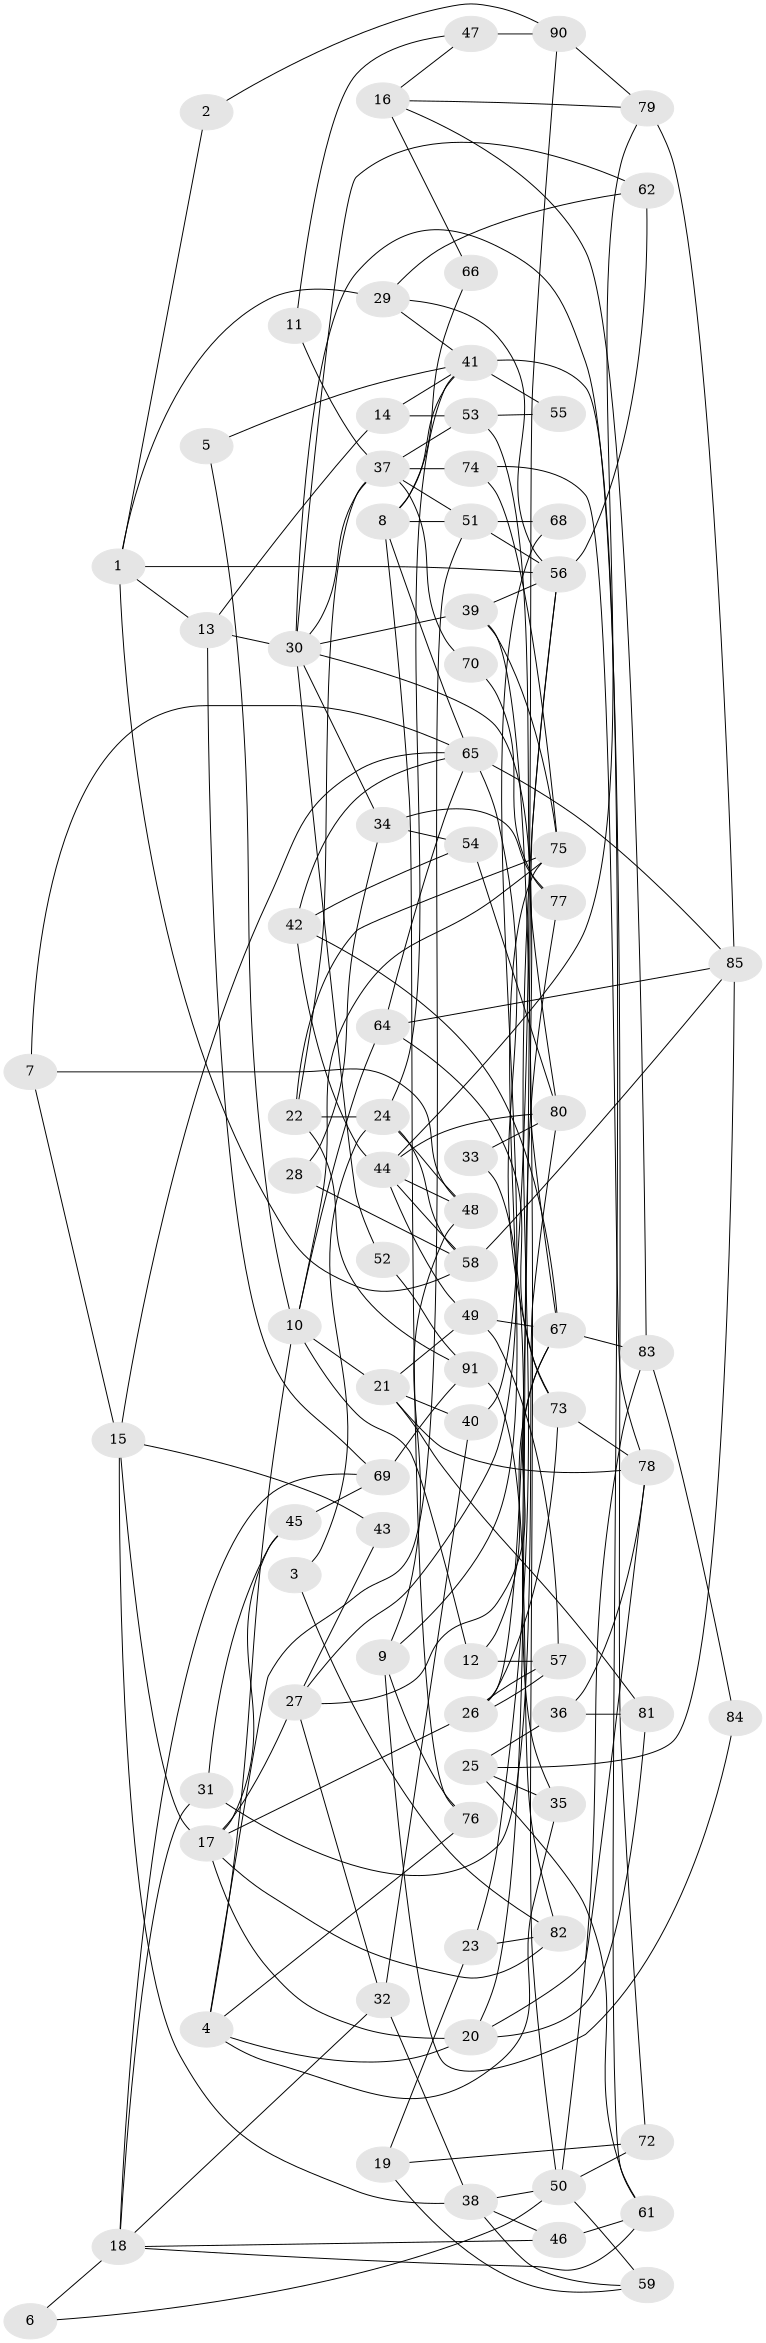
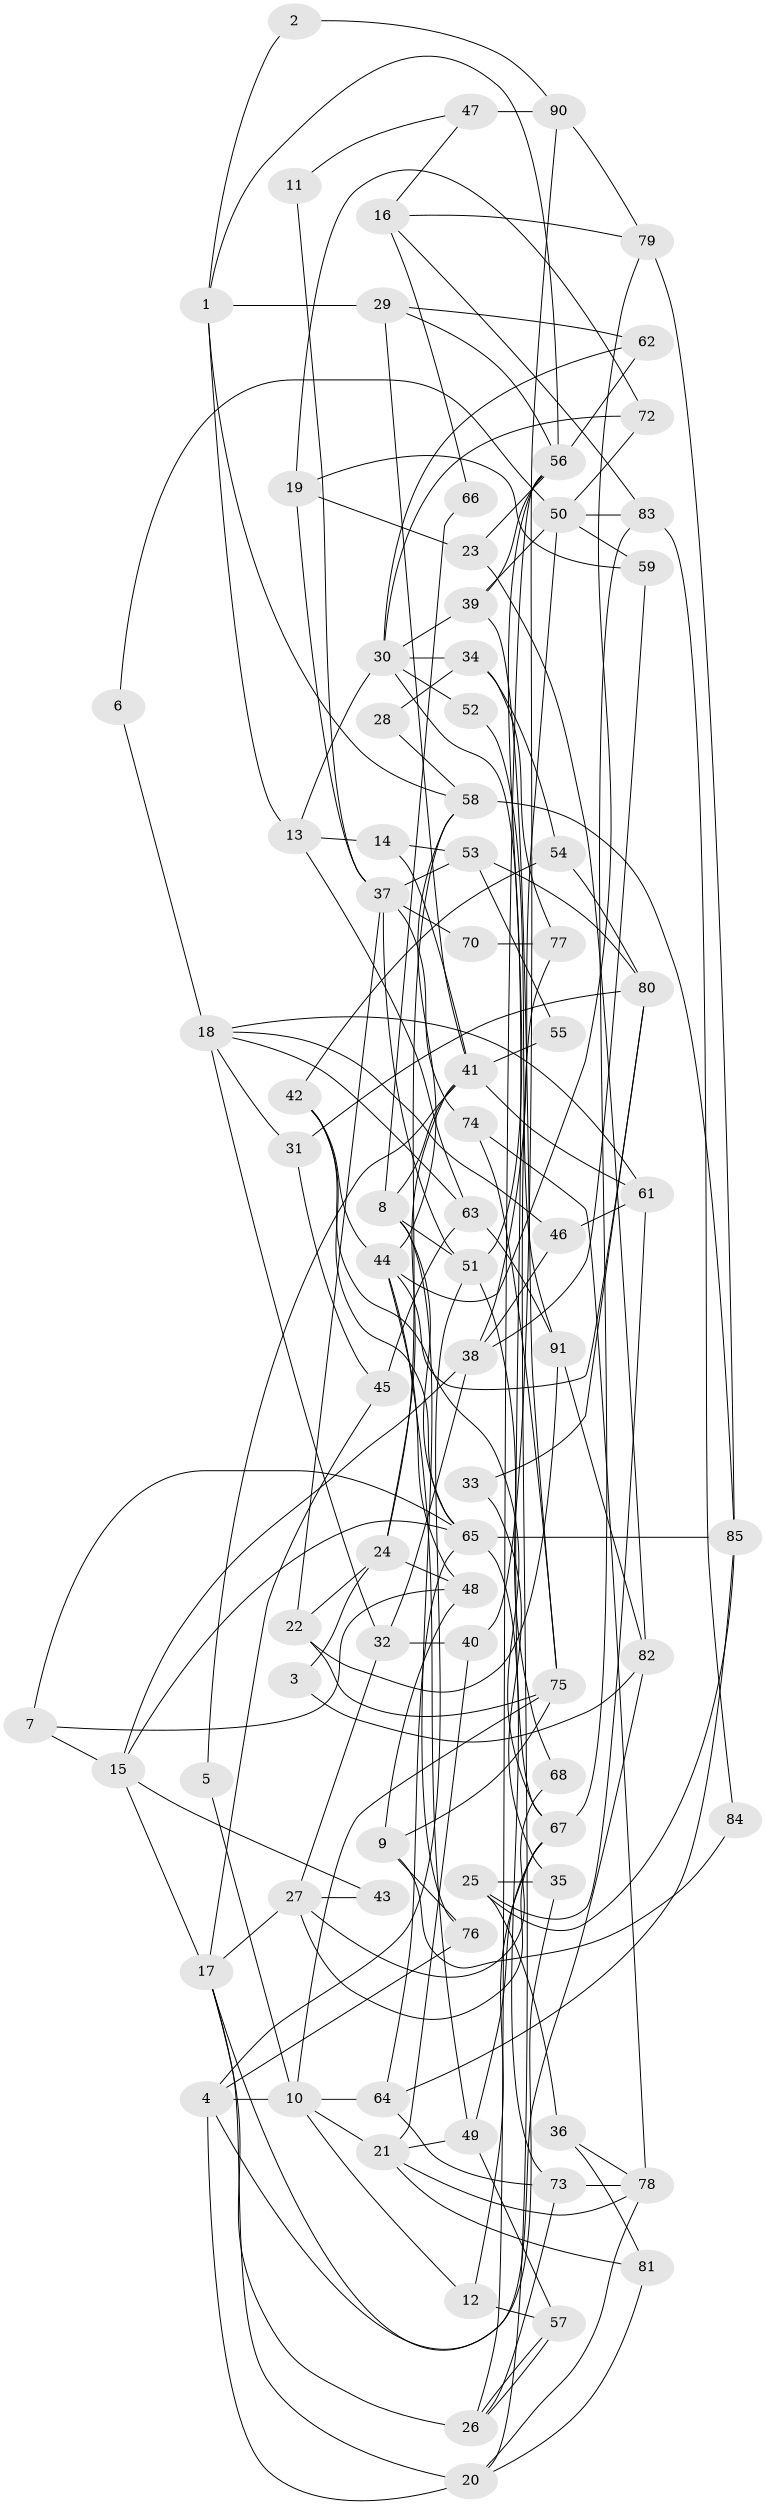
  graph {
    rankdir=LR
    node [color=gray90 style=filled]
    1
    2
    13
    29
    56
    58
    n7 [label=90]
    14
    30
-   63 [label=69]
+   63
    41
    62
    85
    79
    3
    24
    82
    48
    4
    10
    20
    35
    51
    76
    75
    12
    21
    64
    77
    78
    81
    68
    5
    61
    55
    6
    18
    50
    31
    32
    46
    83
    59
    72
    7
    15
    65
    17
    38
    43
    73
    8
    66
    9
    84
    57
    67
    40
    49
    11
    37
    47
    53
    70
    74
    34
    39
    52
    n69 [label=91]
    80
    26
    27
    45
    16
    19
    23
    22
    25
    36
    28
    54
    33
    42
    44
    1 -- 2
    1 -- 13
    1 -- 29
    1 -- 56
    1 -- 58
    2 -- n7
    13 -- 14
    13 -- 30
    13 -- 63
    29 -- 56
    29 -- 41
    29 -- 62
    56 -- 62
    58 -- 85
    n7 -- 79
    14 -- 41
    14 -- 53
    30 -- 62
    30 -- 72
    30 -- 67
    30 -- 34
    30 -- 39
    30 -- 52
    63 -- n69
    41 -- 61
    41 -- 55
    79 -- 85
    3 -- 24
    3 -- 82
    24 -- 58
    24 -- 41
    24 -- 48
    4 -- 10
    4 -- 20
    4 -- 35
    4 -- 51
    4 -- 76
    10 -- 75
    10 -- 12
    10 -- 21
    10 -- 64
    20 -- 77
    20 -- 78
    20 -- 81
    51 -- 56
    51 -- 68
    12 -- 57
    12 -- 67
    21 -- 78
    21 -- 81
    21 -- 40
    21 -- 49
    64 -- 85
    64 -- 65
    64 -- 73
    5 -- 41
    5 -- 10
    6 -- 18
    6 -- 50
    18 -- 63
    18 -- 61
    18 -- 31
    18 -- 32
    18 -- 46
    50 -- 83
    50 -- 59
    50 -- 72
    31 -- 80
    31 -- 45
    32 -- 38
    32 -- 40
    46 -- 61
    83 -- 84
    7 -- 48
    7 -- 15
    7 -- 65
    15 -- 65
    15 -- 17
    15 -- 38
    15 -- 43
    65 -- 85
    65 -- 73
    17 -- 82
    17 -- 20
    17 -- 26
    17 -- 27
    17 -- 45
    38 -- 50
    38 -- 46
    38 -- 59
    73 -- 78
    8 -- 41
    8 -- 51
    8 -- 76
    8 -- 65
    8 -- 66
    9 -- 48
    9 -- 76
    9 -- 75
    9 -- 84
    67 -- 83
    40 -- n7
    49 -- 57
    49 -- 67
    11 -- 37
    11 -- 47
    37 -- 51
    37 -- 53
    37 -- 70
    37 -- 74
    47 -- n7
    53 -- 55
    53 -- 80
    70 -- 77
    74 -- 75
    74 -- 78
    34 -- 77
    34 -- 54
    39 -- 56
    39 -- 75
    39 -- 50
    52 -- n69
    n69 -- 82
    26 -- 56
    26 -- 73
    26 -- 57
    26 -- 57
    27 -- 68
    27 -- 32
    27 -- 43
    27 -- 67
    45 -- 63
    16 -- 79
    16 -- 83
    16 -- 66
    16 -- 47
    19 -- 59
    19 -- 72
-   30 -- 37
+   19 -- 37
    19 -- 23
    23 -- 56
    23 -- 82
    22 -- 24
    22 -- 75
    22 -- 37
    22 -- n69
    25 -- 85
    25 -- 35
    25 -- 61
    25 -- 36
    36 -- 78
    36 -- 81
    28 -- 58
    28 -- 34
    54 -- 80
    33 -- 35
    33 -- 80
    42 -- 65
    42 -- 67
    42 -- 54
    42 -- 44
    44 -- 58
    44 -- 79
    44 -- 48
    44 -- 49
    44 -- 80
  }
